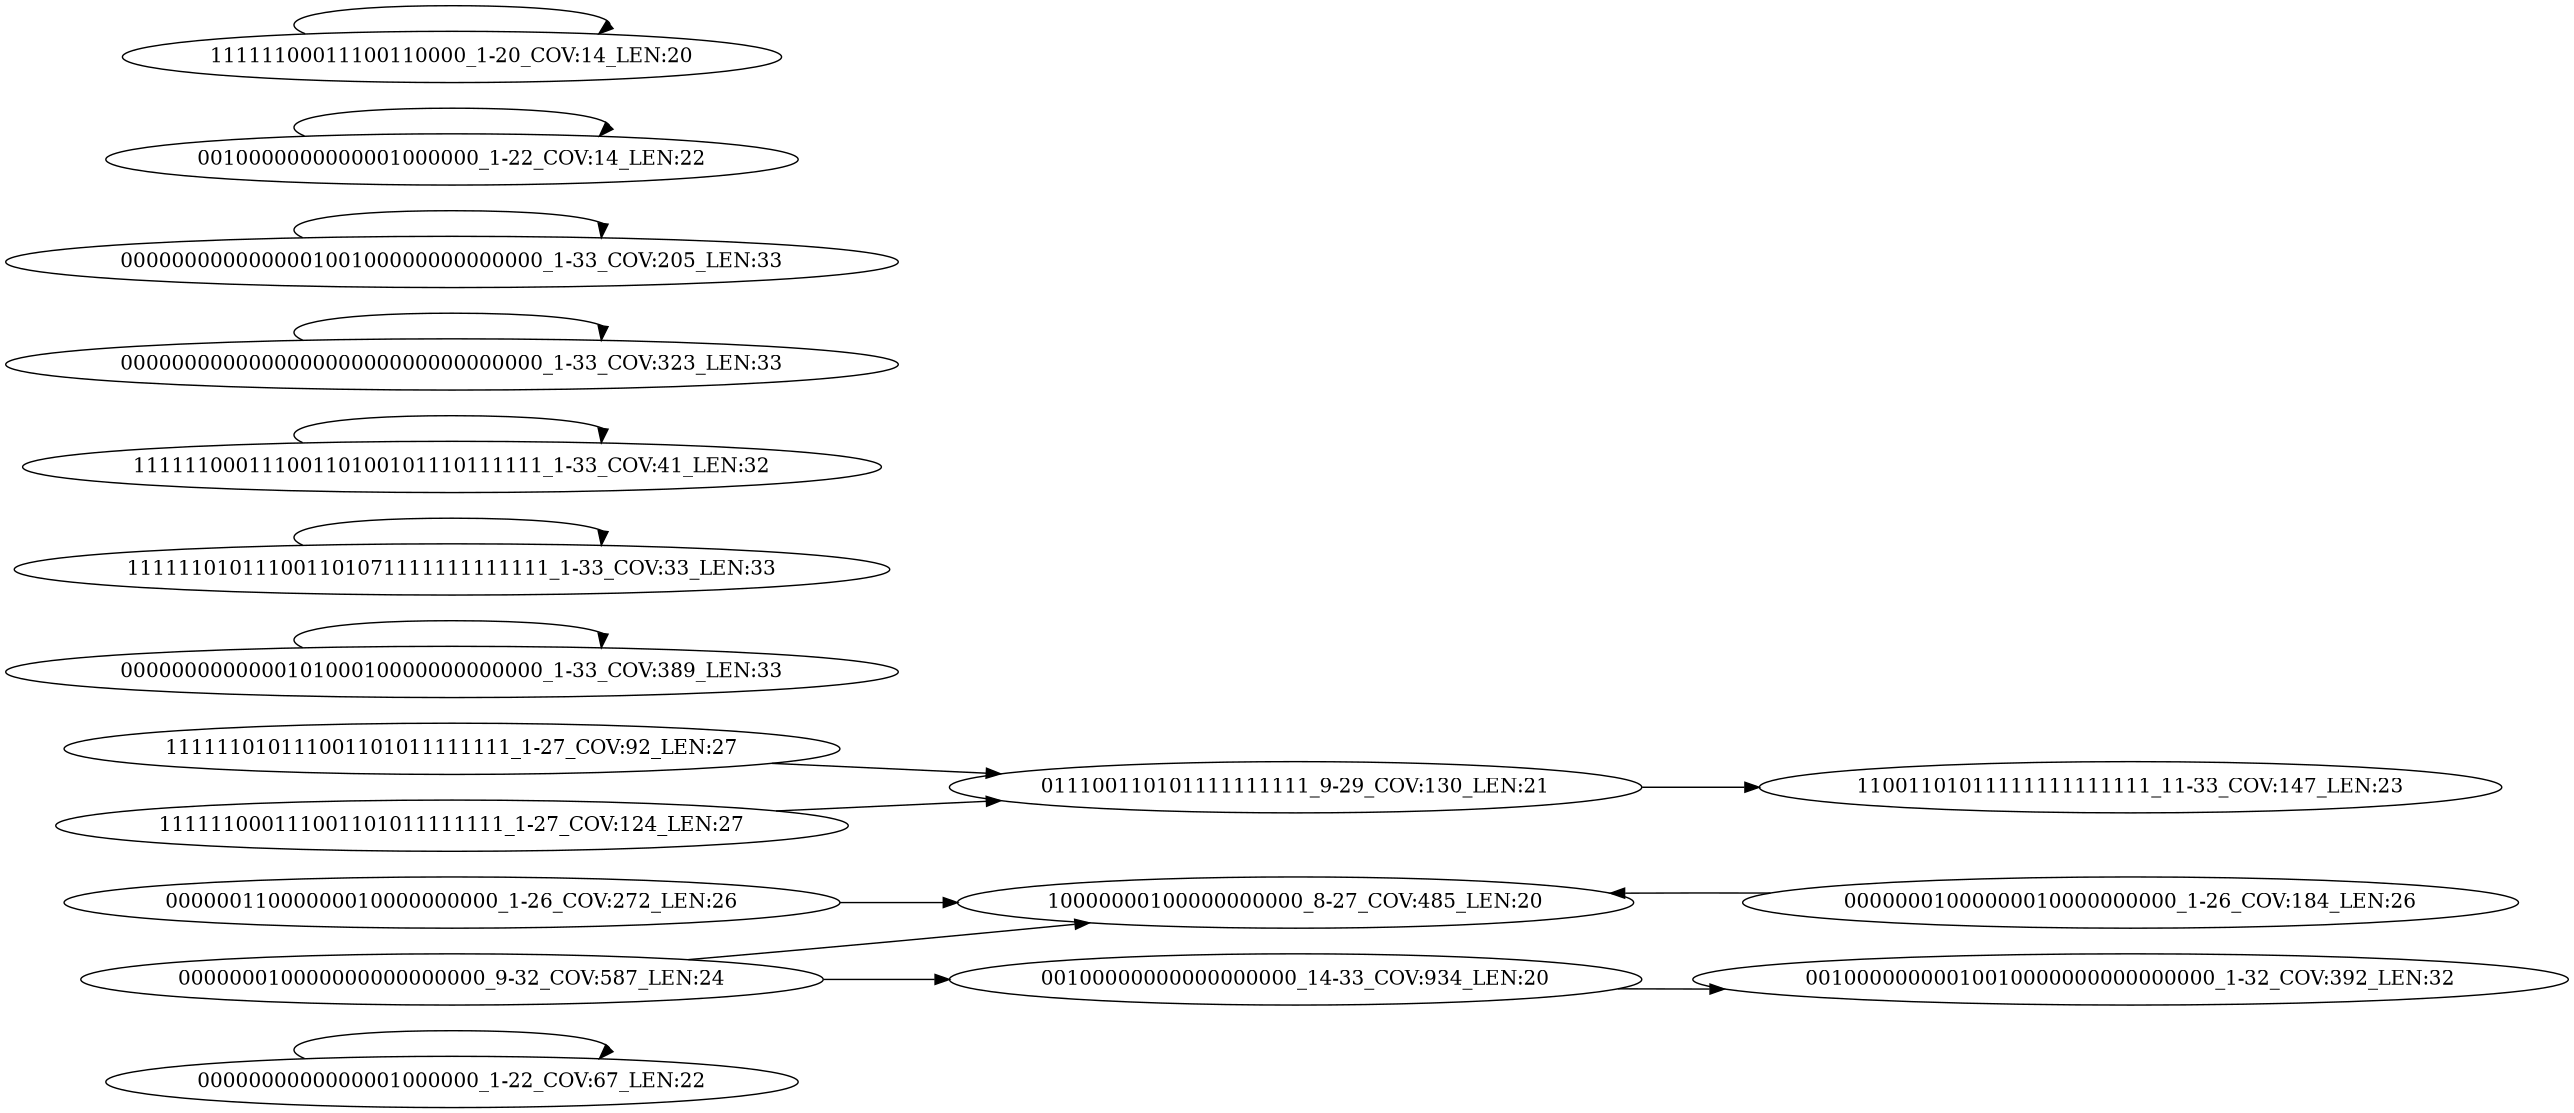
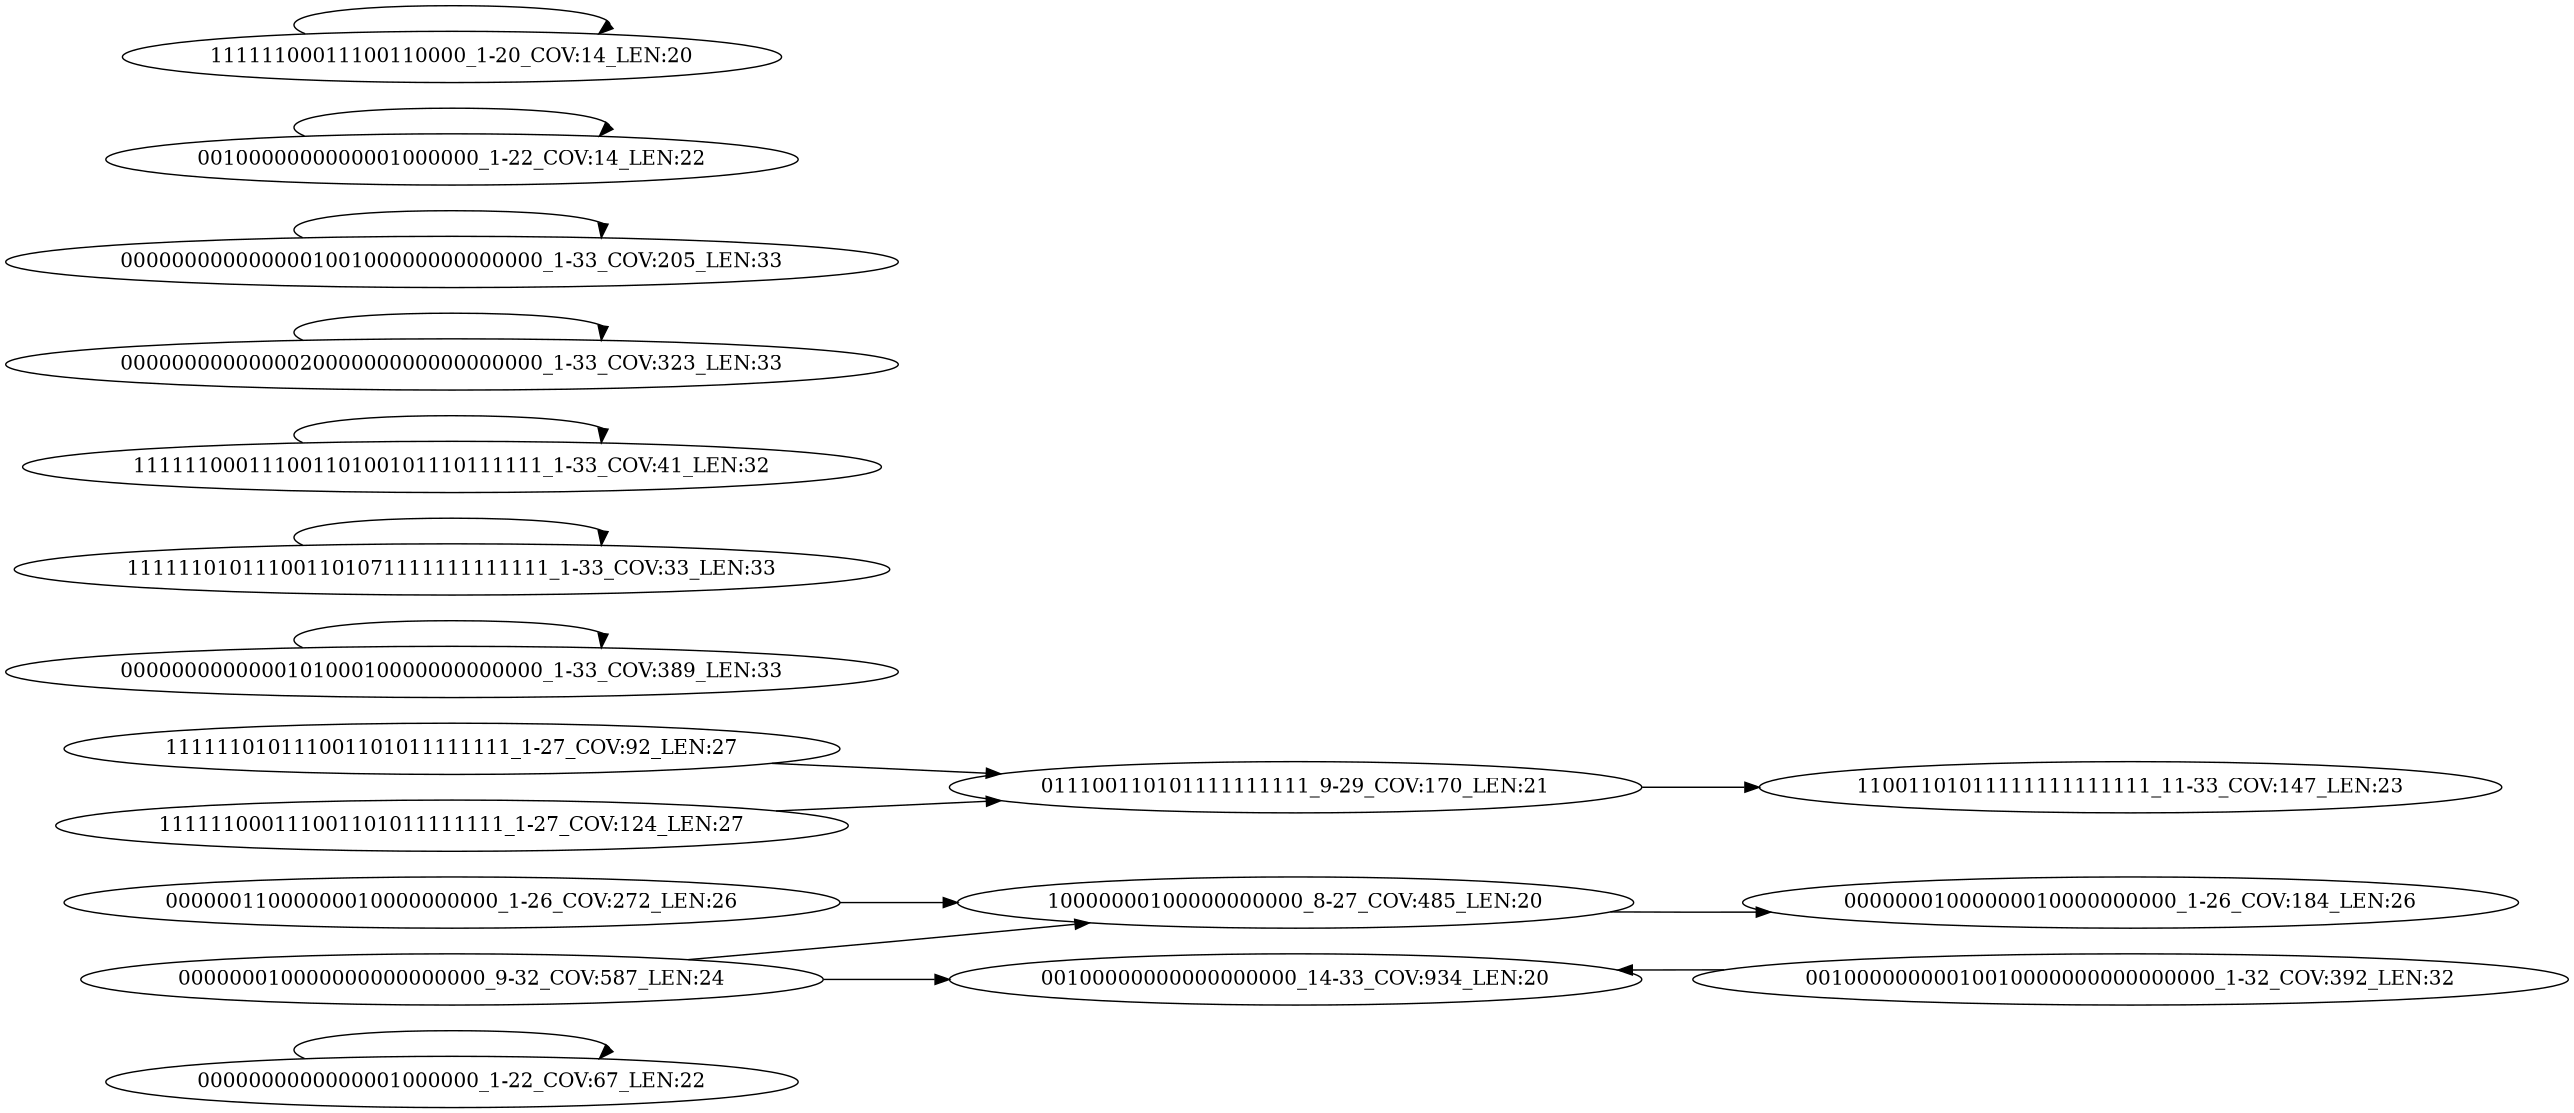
  digraph {
    rankdir=LR
    "0000000000000001000000_1-22_COV:67_LEN:22"
    "00000011000000010000000000_1-26_COV:272_LEN:26"
    "10000000100000000000_8-27_COV:485_LEN:20"
    "000000010000000000000000_9-32_COV:587_LEN:24"
    "00100000000000000000_14-33_COV:934_LEN:20"
    "111111010111001101011111111_1-27_COV:92_LEN:27"
-   "011100110101111111111_9-29_COV:170_LEN:21" [label="011100110101111111111_9-29_COV:130_LEN:21"]
+   "011100110101111111111_9-29_COV:170_LEN:21"
    "11001101011111111111111_11-33_COV:147_LEN:23"
    "000000000000010100010000000000000_1-33_COV:389_LEN:33"
    n10 [label="111111010111001101071111111111111_1-33_COV:33_LEN:33"]
    "111111000111001101011111111_1-27_COV:124_LEN:27"
    "11111100011100110100101110111111_1-33_COV:41_LEN:32"
-   "000000000000000000000000000000000_1-33_COV:323_LEN:33"
+   "000000000000000000000000000000000_1-33_COV:323_LEN:33" [label="000000000000002000000000000000000_1-33_COV:323_LEN:33"]
    "00100000000010010000000000000000_1-32_COV:392_LEN:32"
    "00000001000000010000000000_1-26_COV:184_LEN:26"
    "000000000000000100100000000000000_1-33_COV:205_LEN:33"
    "0010000000000001000000_1-22_COV:14_LEN:22"
    "11111100011100110000_1-20_COV:14_LEN:20"
    "0000000000000001000000_1-22_COV:67_LEN:22" -> "0000000000000001000000_1-22_COV:67_LEN:22"
    "00000011000000010000000000_1-26_COV:272_LEN:26" -> "10000000100000000000_8-27_COV:485_LEN:20"
    "000000010000000000000000_9-32_COV:587_LEN:24" -> "10000000100000000000_8-27_COV:485_LEN:20"
    "000000010000000000000000_9-32_COV:587_LEN:24" -> "00100000000000000000_14-33_COV:934_LEN:20"
    "111111010111001101011111111_1-27_COV:92_LEN:27" -> "011100110101111111111_9-29_COV:170_LEN:21"
    "011100110101111111111_9-29_COV:170_LEN:21" -> "11001101011111111111111_11-33_COV:147_LEN:23"
    "000000000000010100010000000000000_1-33_COV:389_LEN:33" -> "000000000000010100010000000000000_1-33_COV:389_LEN:33"
    n10 -> n10
    "111111000111001101011111111_1-27_COV:124_LEN:27" -> "011100110101111111111_9-29_COV:170_LEN:21"
    "11111100011100110100101110111111_1-33_COV:41_LEN:32" -> "11111100011100110100101110111111_1-33_COV:41_LEN:32"
    "000000000000000000000000000000000_1-33_COV:323_LEN:33" -> "000000000000000000000000000000000_1-33_COV:323_LEN:33"
-   "00100000000000000000_14-33_COV:934_LEN:20" -> "00100000000010010000000000000000_1-32_COV:392_LEN:32"
-   "00000001000000010000000000_1-26_COV:184_LEN:26" -> "10000000100000000000_8-27_COV:485_LEN:20"
+   "00100000000010010000000000000000_1-32_COV:392_LEN:32" -> "00100000000000000000_14-33_COV:934_LEN:20"
+   "10000000100000000000_8-27_COV:485_LEN:20" -> "00000001000000010000000000_1-26_COV:184_LEN:26"
    "000000000000000100100000000000000_1-33_COV:205_LEN:33" -> "000000000000000100100000000000000_1-33_COV:205_LEN:33"
    "0010000000000001000000_1-22_COV:14_LEN:22" -> "0010000000000001000000_1-22_COV:14_LEN:22"
    "11111100011100110000_1-20_COV:14_LEN:20" -> "11111100011100110000_1-20_COV:14_LEN:20"
  }
